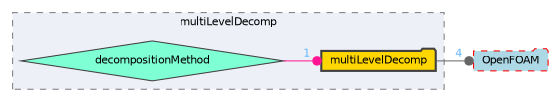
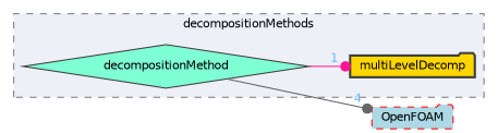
  digraph {
    compound=true
    rankdir=LR
    node [color=grey25 fontname=Helvetica fontsize=10 shape=folder]
    edge [arrowhead=dot fontcolor=steelblue1 fontname=Helvetica fontsize=10 labeldistance=1.5 labelfontname=Helvetica labelfontsize=10]
    n1 [fillcolor=aquamarine height=0.2 label=decompositionMethod shape=diamond style=filled width=0.4]
    n2 [fillcolor=gold height=0.2 label=multiLevelDecomp style="filled,bold" width=0.4]
    n3 [color=red fillcolor=lightblue height=0.2 label=OpenFOAM style="filled,dashed" width=0.4]
    subgraph cluster_1 {
      bgcolor="#edf0f7"
      fontname=Helvetica
      fontsize=10
-     label=multiLevelDecomp
+     label=decompositionMethods
      pencolor=grey50
      style="filled,dashed"
      n1
      n2
    }
    n1 -> n2 [color=deeppink headlabel=1]
-   n2 -> n3 [color=gray40 headlabel=4]
+   n1 -> n3 [color=gray40 headlabel=4]
  }
